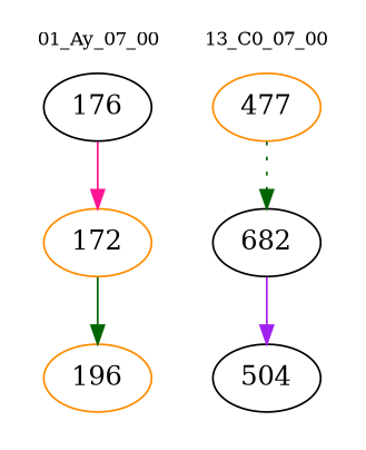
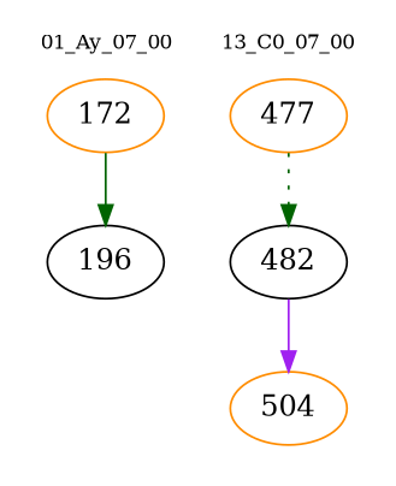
  digraph {
    node [color=black]
    edge [color=darkgreen style=solid]
-   n1 [label=176]
    n2 [color=darkorange label=172]
-   n3 [color=darkorange label=196]
+   n3 [label=196]
    n4 [color=darkorange label=477]
-   n5 [label=682]
-   n6 [label=504]
+   n5 [label=482]
+   n6 [color=darkorange label=504]
    subgraph cluster_1 {
      color=white
      fontsize=10
      label="01_Ay_07_00"
-     n1
      n2
      n3
    }
    subgraph cluster_2 {
      color=white
      fontsize=10
      label="13_C0_07_00"
      n4
      n5
      n6
    }
-   n1 -> n2 [color=deeppink]
    n2 -> n3
    n4 -> n5 [style=dotted]
    n5 -> n6 [color=purple]
  }
